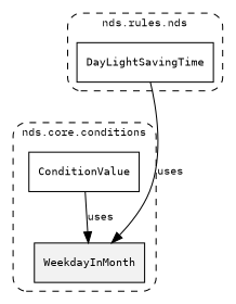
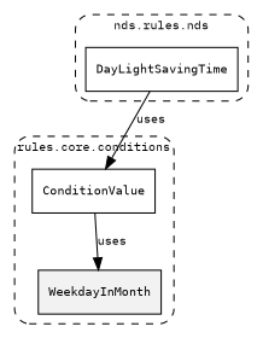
  digraph {
    fontname="IBM Plex Mono"
    fontsize=10
    rankdir=TB
    node [fontname="IBM Plex Mono" fontsize=10 shape=box]
    edge [fontname="IBM Plex Mono" fontsize=10]
    n1 [fillcolor="#0000000D" label=<<font face="monospace"><table align="center" border="0" cellspacing="0" cellpadding="0"><tr><td href="../../../content/packages/nds.core.conditions.html#Structure-WeekdayInMonth" title="Structure defined in nds.core.conditions">WeekdayInMonth</td></tr></table></font>> style=filled]
    n2 [label=<<font face="monospace"><table align="center" border="0" cellspacing="0" cellpadding="0"><tr><td href="../../../content/packages/nds.core.conditions.html#Choice-ConditionValue" title="Choice defined in nds.core.conditions">ConditionValue</td></tr></table></font>>]
    n3 [label=<<font face="monospace"><table align="center" border="0" cellspacing="0" cellpadding="0"><tr><td href="../../../content/packages/nds.rules.types.html#Structure-DayLightSavingTime" title="Structure defined in nds.rules.types">DayLightSavingTime</td></tr></table></font>>]
    subgraph cluster_1 {
-     label="nds.core.conditions"
+     label="rules.core.conditions"
      style="dashed, rounded"
      n1
      n2
    }
    subgraph cluster_2 {
      label="nds.rules.nds"
      style="dashed, rounded"
      n3
    }
    n2 -> n1 [label=uses]
-   n3 -> n1 [label=uses]
+   n3 -> n2 [label=uses]
  }
